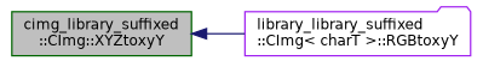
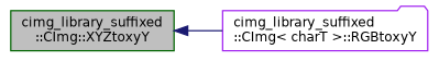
  digraph {
    rankdir=LR
    node [fontname=Helvetica fontsize=10 style=filled]
    n1 [color=darkgreen fillcolor=grey75 fontcolor=black height=0.2 label="cimg_library_suffixed\l::CImg::XYZtoxyY" shape=box width=0.4]
-   n2 [color=purple fillcolor=white height=0.2 label="library_library_suffixed\l::CImg\< charT \>::RGBtoxyY" shape=folder width=0.4]
+   n2 [color=purple fillcolor=white height=0.2 label="cimg_library_suffixed\l::CImg\< charT \>::RGBtoxyY" shape=folder width=0.4]
    n1 -> n2 [color=midnightblue dir=back fontname=Helvetica fontsize=10 labelfontname=Helvetica labelfontsize=10 style=solid]
  }
